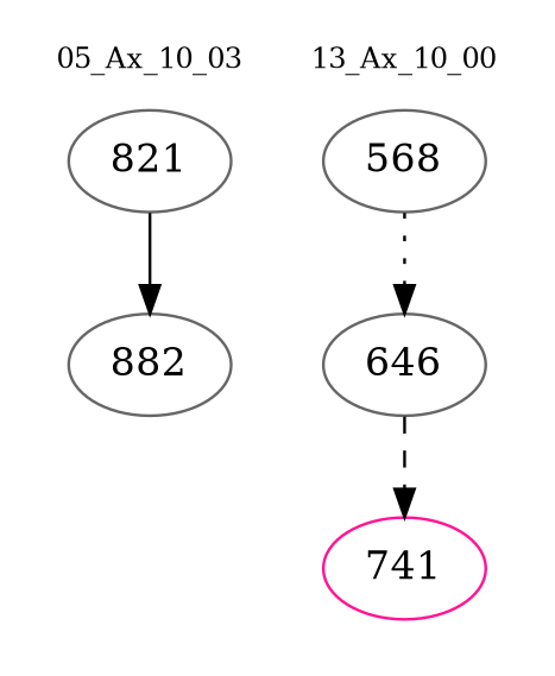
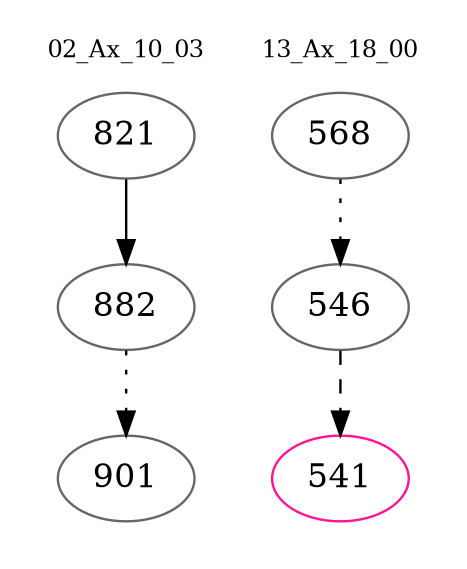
  digraph {
    node [color=gray40]
    edge [color=black style=dotted]
    n1 [label=821]
    n2 [label=882]
+   n3 [label=901]
    n4 [label=568]
-   n5 [label=646]
-   n6 [color=deeppink label=741]
+   n5 [label=546]
+   n6 [color=deeppink label=541]
    subgraph cluster_1 {
      color=white
      fontsize=10
-     label="05_Ax_10_03"
+     label="02_Ax_10_03"
      n1
      n2
+     n3
    }
    subgraph cluster_2 {
      color=white
      fontsize=10
-     label="13_Ax_10_00"
+     label="13_Ax_18_00"
      n4
      n5
      n6
    }
    n1 -> n2 [style=solid]
+   n2 -> n3
    n4 -> n5
    n5 -> n6 [style=dashed]
  }
